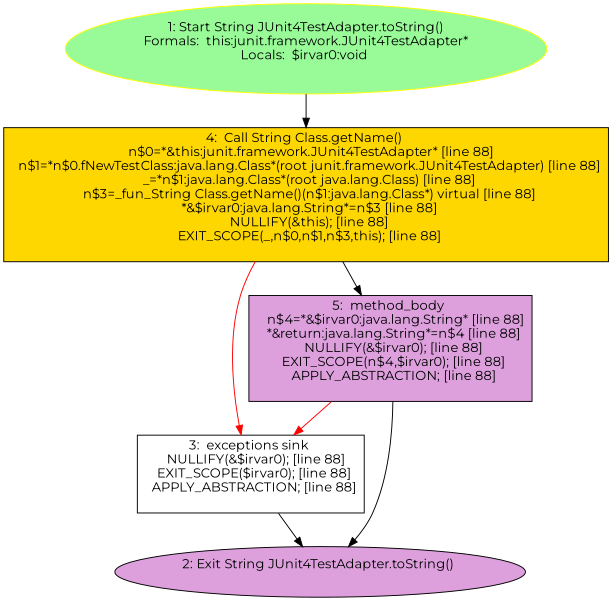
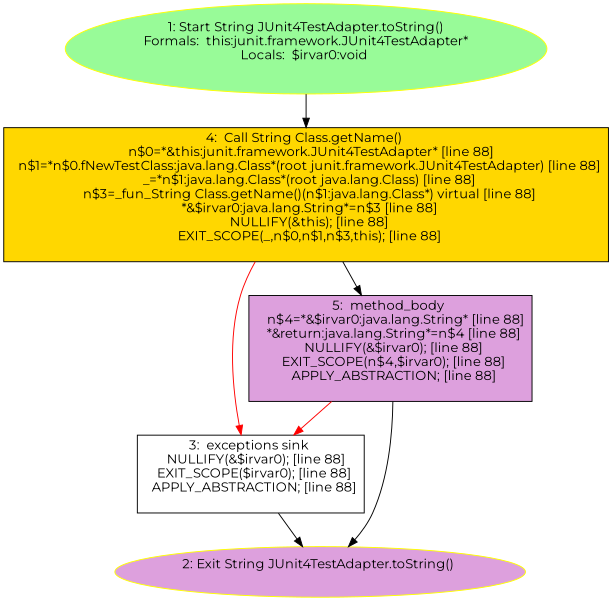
  digraph {
    fontname=Montserrat
    node [style=filled fillcolor=plum fontname=Montserrat shape=box]
    edge [fontname=Montserrat]
    n1 [color=yellow label="1: Start String JUnit4TestAdapter.toString()\nFormals:  this:junit.framework.JUnit4TestAdapter*\nLocals:  $irvar0:void \n  " fillcolor=palegreen shape=""]
    n2 [label="4:  Call String Class.getName() \n   n$0=*&this:junit.framework.JUnit4TestAdapter* [line 88]\n  n$1=*n$0.fNewTestClass:java.lang.Class*(root junit.framework.JUnit4TestAdapter) [line 88]\n  _=*n$1:java.lang.Class*(root java.lang.Class) [line 88]\n  n$3=_fun_String Class.getName()(n$1:java.lang.Class*) virtual [line 88]\n  *&$irvar0:java.lang.String*=n$3 [line 88]\n  NULLIFY(&this); [line 88]\n  EXIT_SCOPE(_,n$0,n$1,n$3,this); [line 88]\n " fillcolor=gold]
    n3 [label="3:  exceptions sink \n   NULLIFY(&$irvar0); [line 88]\n  EXIT_SCOPE($irvar0); [line 88]\n  APPLY_ABSTRACTION; [line 88]\n " fillcolor=white]
    n4 [label="5:  method_body \n   n$4=*&$irvar0:java.lang.String* [line 88]\n  *&return:java.lang.String*=n$4 [line 88]\n  NULLIFY(&$irvar0); [line 88]\n  EXIT_SCOPE(n$4,$irvar0); [line 88]\n  APPLY_ABSTRACTION; [line 88]\n "]
-   n5 [color=black label="2: Exit String JUnit4TestAdapter.toString() \n  " shape=""]
+   n5 [color=yellow label="2: Exit String JUnit4TestAdapter.toString() \n  " shape=""]
    n1 -> n2
    n2 -> n3 [color=red]
    n2 -> n4
    n3 -> n5
    n4 -> n3 [color=red]
    n4 -> n5
  }
